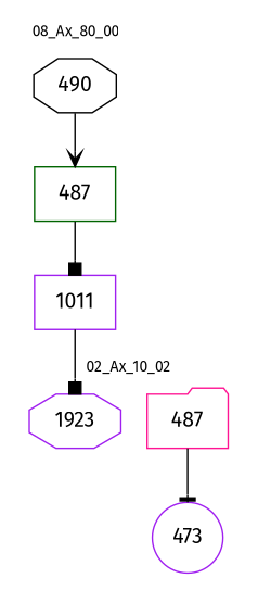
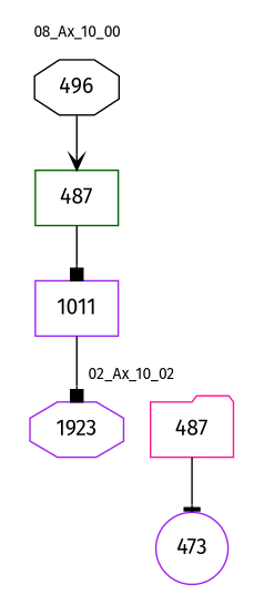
  digraph {
    fontname="Fira Sans"
    node [color=purple fontname="Fira Sans" shape=octagon]
    edge [arrowhead=box color=black fontname="Fira Sans"]
-   n1 [color=black label=490]
+   n1 [color=black label=496]
    n2 [color=darkgreen label=487 shape=box]
    n3 [label=1011 shape=box]
    n4 [color=deeppink label=487 shape=folder]
    n5 [label=473 shape=circle]
    n6 [label=1923]
    subgraph cluster_1 {
      color=white
      fontsize=10
-     label="08_Ax_80_00"
+     label="08_Ax_10_00"
      n1
      n2
      n3
    }
    subgraph cluster_2 {
      color=white
      fontsize=10
      label="02_Ax_10_02"
      n4
      n5
      n6
    }
    n1 -> n2 [arrowhead=vee]
    n2 -> n3
    n3 -> n6
    n4 -> n5 [arrowhead=tee]
  }
